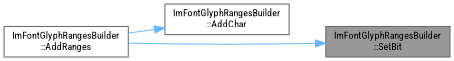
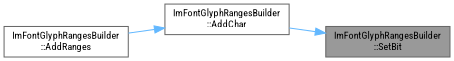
  digraph {
    fontname="Roboto Condensed"
    rankdir=RL
    node [color=grey40 fillcolor=white fontname="Roboto Condensed" fontsize=10 shape=box style=filled]
    edge [color=steelblue1 dir=back fontname="Roboto Condensed" fontsize=10 labelfontname=Helvetica labelfontsize=10 style=solid]
    n1 [color=gray40 fillcolor=grey60 fontcolor=black height=0.2 label="ImFontGlyphRangesBuilder\l::SetBit" width=0.4]
    n2 [height=0.2 label="ImFontGlyphRangesBuilder\l::AddChar" width=0.4]
    n3 [height=0.2 label="ImFontGlyphRangesBuilder\l::AddRanges" width=0.4]
-   n1 -> n3
+   n1 -> n2
    n2 -> n3
  }
